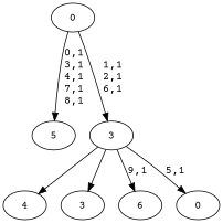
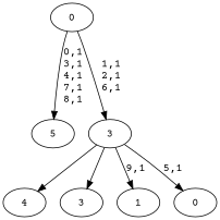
  digraph {
    fontname="Courier Prime"
    node [fontname="Courier Prime"]
    edge [fontname="Courier Prime"]
    n1 [label=5]
    n2 [label=4]
    n3 [label=3]
-   n4 [label=6]
+   n4 [label=1]
    n5 [label=0]
    3
    0
    3 -> n2
    3 -> n3
    3 -> n4 [label="9,1"]
    3 -> n5 [label="5,1"]
    0 -> n1 [label="0,1\n3,1\n4,1\n7,1\n8,1"]
    0 -> 3 [label="1,1\n2,1\n6,1"]
  }
